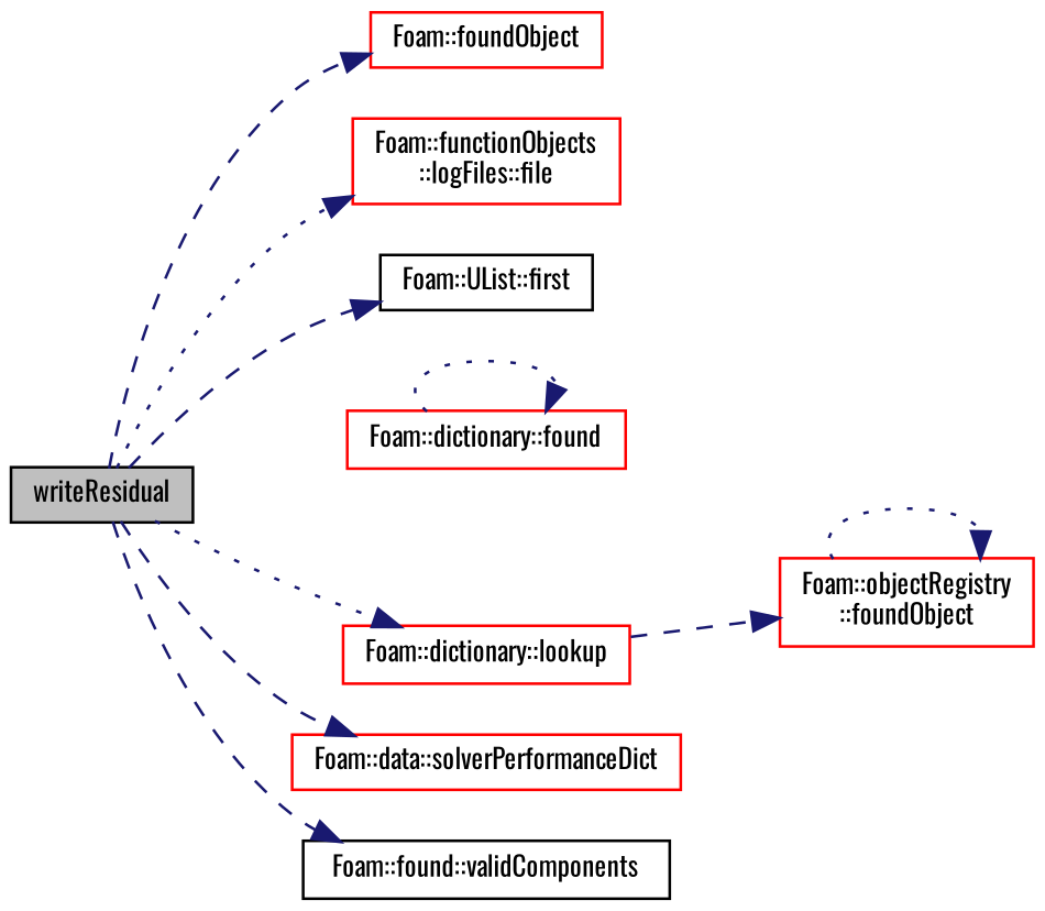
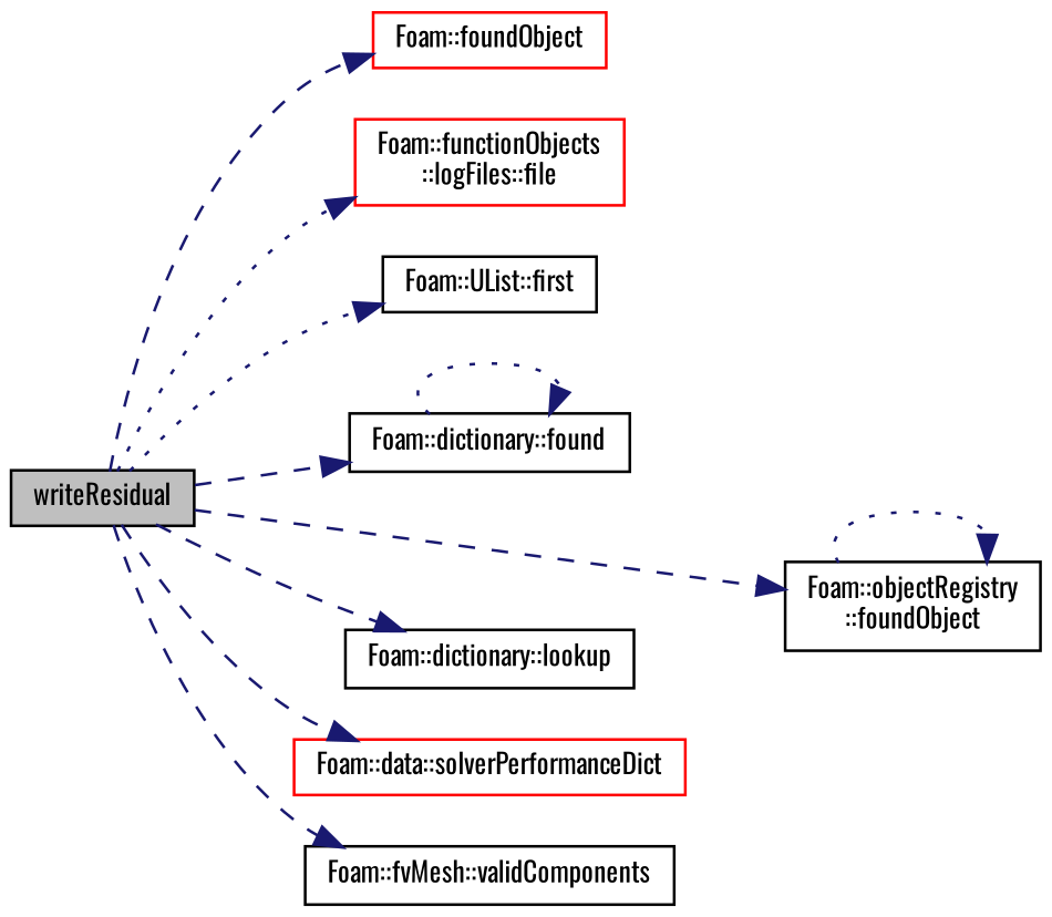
  digraph {
    fontname=Oswald
    rankdir=LR
    node [color=red fontname=Oswald fontsize=10 shape=record]
    edge [color=midnightblue fontname=Oswald fontsize=10 labelfontname=Helvetica labelfontsize=10 style=dashed]
    n1 [color=black fillcolor=grey75 fontcolor=black height=0.2 label=writeResidual style=filled width=0.4]
    n2 [height=0.2 label="Foam::foundObject" width=0.4]
    n3 [height=0.2 label="Foam::functionObjects\l::logFiles::file" width=0.4]
    n4 [color=black height=0.2 label="Foam::UList::first" width=0.4]
-   n5 [height=0.2 label="Foam::dictionary::found" width=0.4]
-   n6 [height=0.2 label="Foam::objectRegistry\l::foundObject" width=0.4]
-   n7 [height=0.2 label="Foam::dictionary::lookup" width=0.4]
+   n5 [color=black height=0.2 label="Foam::dictionary::found" width=0.4]
+   n6 [color=black height=0.2 label="Foam::objectRegistry\l::foundObject" width=0.4]
+   n7 [color=black height=0.2 label="Foam::dictionary::lookup" width=0.4]
    n8 [height=0.2 label="Foam::data::solverPerformanceDict" width=0.4]
-   n9 [color=black height=0.2 label="Foam::found::validComponents" width=0.4]
+   n9 [color=black height=0.2 label="Foam::fvMesh::validComponents" width=0.4]
    n1 -> n2
    n1 -> n3 [style=dotted]
-   n1 -> n4
-   n7 -> n6
-   n1 -> n7 [style=dotted]
+   n1 -> n4 [style=dotted]
+   n1 -> n5
+   n1 -> n6
+   n1 -> n7
    n1 -> n8
    n1 -> n9
    n5 -> n5 [style=dotted]
    n6 -> n6 [style=dotted]
  }
